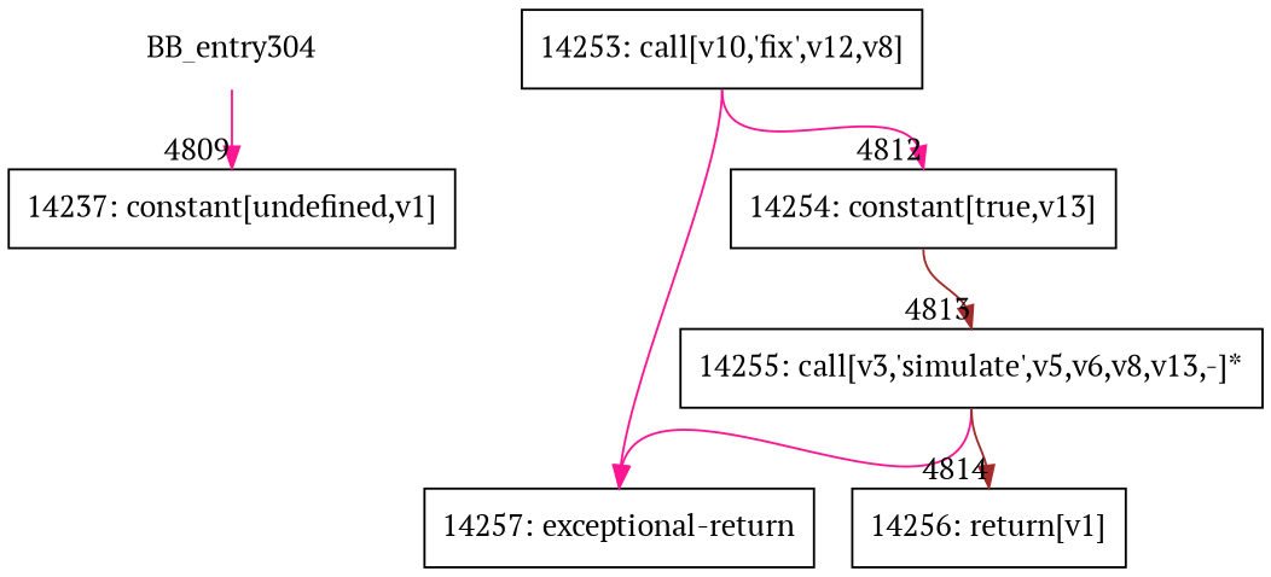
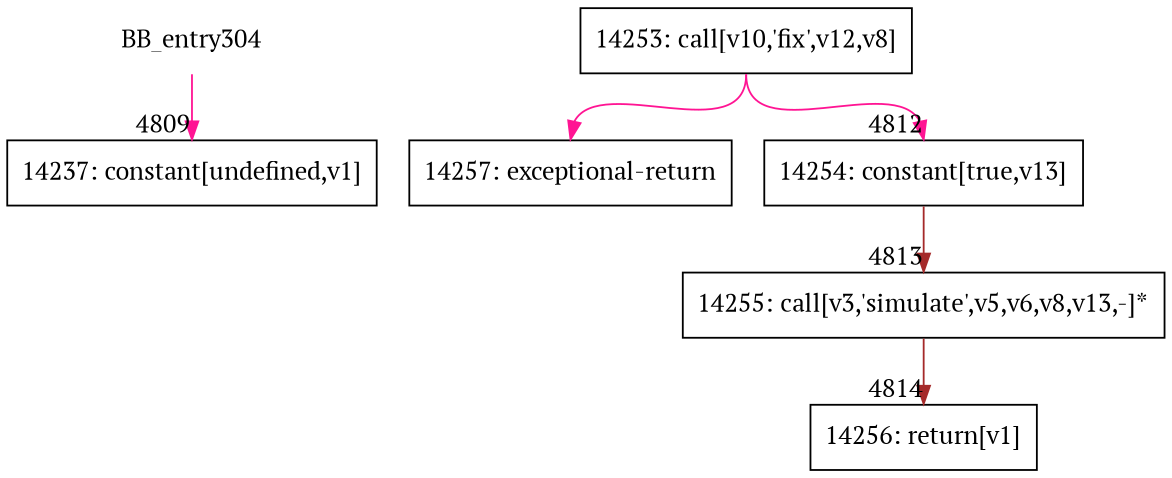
  digraph {
    fontname="PT Serif"
    rankdir=TD
    node [fontname="PT Serif" shape=record]
    edge [color=deeppink fontname="PT Serif" headport=n tailport=s]
    n1 [label=BB_entry304 shape=none]
    n2 [label="{14237: constant[undefined,v1]}"]
    n3 [label="{14253: call[v10,'fix',v12,v8]}"]
    n4 [label="{14257: exceptional-return}"]
    n5 [label="{14254: constant[true,v13]}"]
    n6 [label="{14255: call[v3,'simulate',v5,v6,v8,v13,-]*}"]
    n7 [label="{14256: return[v1]}"]
    n1 -> n2 [headlabel="    4809"]
    n3 -> n4
    n3 -> n5 [headlabel="      4812"]
    n5 -> n6 [color=brown headlabel="      4813"]
-   n6 -> n4
    n6 -> n7 [color=brown headlabel="      4814"]
  }
